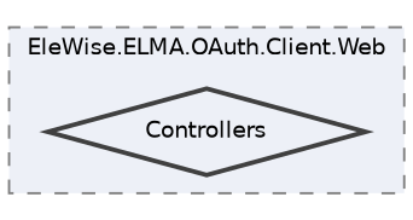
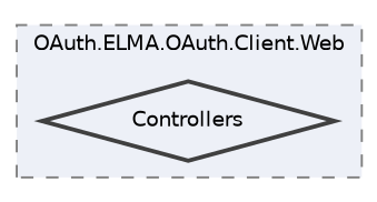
  digraph {
    compound=true
    rankdir=LR
    n1 [color=grey25 fillcolor="#edf0f7" fontname=Helvetica fontsize=10 height=0.2 label=Controllers shape=diamond style="filled,bold" width=0.4]
    subgraph cluster_1 {
      bgcolor="#edf0f7"
      fontname=Helvetica
      fontsize=10
-     label="EleWise.ELMA.OAuth.Client.Web"
+     label="OAuth.ELMA.OAuth.Client.Web"
      pencolor=grey50
      style="filled,dashed"
      n1
    }
  }
